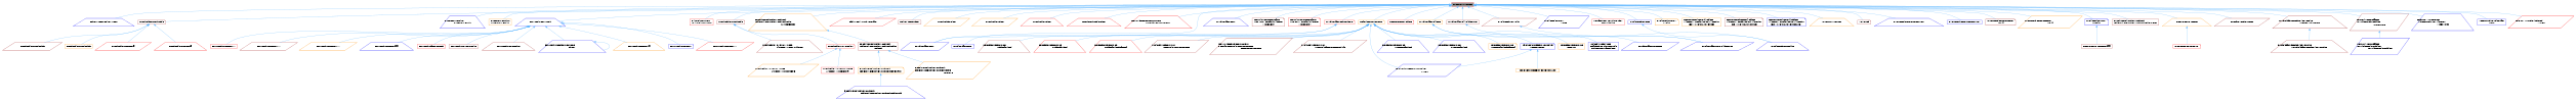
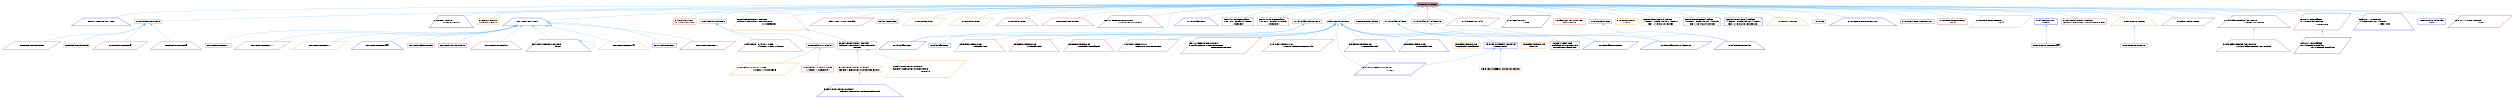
  digraph {
    rankdir=TB
    node [color=blue fillcolor=white fontname=Helvetica fontsize=10 shape=trapezium style=filled]
    edge [color=steelblue1 dir=back fontname=Helvetica fontsize=10 labelfontname=Helvetica labelfontsize=10 style=solid]
    n1 [color=red fillcolor=grey60 fontcolor=black height=0.2 label="FMemory::Memset" shape=box width=0.4]
    n2 [height=0.2 label="FBinaryHeap::FBinaryHeap" width=0.4]
    n3 [color=brown height=0.2 label="FHashTable::FHashTable" shape=note width=0.4]
    n4 [height=0.2 label="FInterpCurvePoint::\lFInterpCurvePoint" width=0.4]
    n5 [color=darkorange height=0.2 label="FInterpCurvePoint::\lFInterpCurvePoint" shape=box width=0.4]
    n6 [height=0.2 label="FSHAHash::FSHAHash" width=0.4]
    n7 [color=red height=0.2 label="FVirtualInstrument\l::FVirtualInstrument" shape=box width=0.4]
    n8 [color=brown height=0.2 label="THashTable::THashTable" shape=note width=0.4]
    n9 [color=darkorange height=0.2 label="Experimental::TSherwoodHash\lTable_Private::TSherwoodHashTable\l::AllocateData" width=0.4]
    n10 [color=red height=0.2 label="FGainMatrix::ApplyToBuffer" shape=parallelogram width=0.4]
    n11 [color=brown height=0.2 label="FBinaryHeap::Clear" shape=box width=0.4]
    n12 [color=darkorange height=0.2 label="FHashTable::Clear" shape=parallelogram width=0.4]
    n13 [color=darkorange height=0.2 label="FHashTable::Clear" shape=parallelogram width=0.4]
    n14 [color=red height=0.2 label="THashTable::Clear" width=0.4]
    n15 [color=red height=0.2 label="TStaticHashTable::Clear" width=0.4]
    n16 [color=red height=0.2 label="UE::MovieScene::FComponent\lTypeInfo::ConstructItems" width=0.4]
    n17 [height=0.2 label="TAudioBuffer::Copy" shape=parallelogram width=0.4]
    n18 [height=0.2 label="TAudioBuffer::Copy" width=0.4]
    n19 [color=brown height=0.2 label="UE::AnimNext::TTransform\lArrayAoS\< FDefaultAllocator\l \>::DebugFill" shape=note width=0.4]
    n20 [color=red height=0.2 label="UE::AnimNext::TTransform\lArraySoA\< FDefaultAllocator\l \>::DebugFill" shape=note width=0.4]
    n21 [color=darkorange height=0.2 label=DefaultConstructItems shape=note width=0.4]
    n22 [color=red height=0.2 label="TAudioBuffer::Deinterleave" shape=note width=0.4]
    n23 [color=red height=0.2 label="Freeze::DestroyObject" shape=note width=0.4]
    n24 [color=darkorange height=0.2 label="TAudioBuffer::FillData" shape=note width=0.4]
    n25 [color=brown height=0.2 label="TAudioBuffer::FillValidFrames" shape=box width=0.4]
    n26 [height=0.2 label="FMallocDebug::Free" shape=box width=0.4]
    n27 [height=0.2 label="FMallocPoisonProxy\l::Free" shape=parallelogram width=0.4]
    n28 [color=red height=0.2 label="UE::Geometry::FUniqueIndex\lSet::Initialize" shape=box width=0.4]
    n29 [color=brown height=0.2 label="FMallocDebug::Malloc" shape=parallelogram width=0.4]
    n30 [color=darkorange height=0.2 label="FMallocPoisonProxy\l::Malloc" shape=note width=0.4]
    n31 [color=darkorange height=0.2 label="TConcurrentLinearBulkObject\lAllocator\< FDefaultBlockAllocation\lTag \>::MallocAndMemset" shape=box width=0.4]
    n32 [color=brown height=0.2 label="TConcurrentLinearBulkObject\lAllocator\< FDefaultBlockAllocation\lTag \>::MallocAndMemset" shape=note width=0.4]
    n33 [height=0.2 label="TConcurrentLinearBulkObject\lAllocator\< FDefaultBlockAllocation\lTag \>::MallocAndMemsetArray" shape=note width=0.4]
    n34 [color=darkorange height=0.2 label="FMemory::Memset" width=0.4]
    n35 [color=brown height=0.2 label=NewOned shape=note width=0.4]
    n36 [height=0.2 label="FMemStackBase::operator new" width=0.4]
    n37 [height=0.2 label="FMemStackBase::operator new" shape=box width=0.4]
    n38 [color=brown height=0.2 label="FMemStackBase::operator\l new[]" shape=note width=0.4]
    n39 [color=darkorange height=0.2 label="FMemStackBase::operator\l new[]" shape=parallelogram width=0.4]
    n40 [height=0.2 label="FMallocPoisonProxy\l::Realloc" shape=note width=0.4]
    n41 [color=brown height=0.2 label="Experimental::TSherwoodHash\lTable_Private::TSherwoodHashTable::Reset" shape=box width=0.4]
    n42 [color=darkorange height=0.2 label="FAES::FAESKey::Reset" width=0.4]
    n43 [color=brown height=0.2 label="FPredictMatch8::Reset" shape=parallelogram width=0.4]
    n44 [color=brown height=0.2 label="FAndroidGamepadDeviceMapping\l::ResetRuntimeData" width=0.4]
    n45 [color=brown height=0.2 label="Harmonix::Dsp::Effects\l::TMultipassBiquadFilter\l::ResetState" shape=parallelogram width=0.4]
    n46 [height=0.2 label="TBitArray\< typename\l Allocator::BitArrayAllocator\l \>::SetWords" width=0.4]
    n47 [height=0.2 label="Metasound::FAudioBuffer\l::Zero" shape=box width=0.4]
    n48 [color=red height=0.2 label="TBigInt\< NumBits, bSigned\l \>::Zero" shape=parallelogram width=0.4]
    n49 [color=brown height=0.2 label="FHashTable::FHashTable" shape=parallelogram width=0.4]
    n50 [color=darkorange height=0.2 label="FHashTable::FHashTable" shape=box width=0.4]
    n51 [color=red height=0.2 label="FHashTable::operator=" shape=parallelogram width=0.4]
    n52 [color=red height=0.2 label="FHashTable::operator=" width=0.4]
    n53 [color=red height=0.2 label="FSHAHash::GetTypeHash" shape=note width=0.4]
-   n54 [color=brown height=0.2 label="FSHAHash::LexFromString" shape=box width=0.4]
+   n54 [height=0.2 label="FSHAHash::LexFromString" shape=box width=0.4]
    n55 [color=brown height=0.2 label="FSHAHash::LexToString" width=0.4]
    n56 [height=0.2 label="FSHAHash::LoadFromCompact\lBinary" width=0.4]
    n57 [color=darkorange height=0.2 label="FSHAHash::operator!=" width=0.4]
    n58 [height=0.2 label="FSHAHash::operator\<" shape=note width=0.4]
    n59 [color=red height=0.2 label="FSHAHash::operator\<\<" shape=parallelogram width=0.4]
    n60 [color=red height=0.2 label="FSHAHash::operator\<\<" shape=box width=0.4]
    n61 [color=brown height=0.2 label="FSHAHash::operator\<\<" shape=parallelogram width=0.4]
    n62 [color=darkorange height=0.2 label="FSHAHash::operator\<\<" shape=parallelogram width=0.4]
    n63 [height=0.2 label="FSHAHash::operator==" width=0.4]
    n64 [color=brown height=0.2 label="THashTable\< FMemoryImage\lAllocator \>::CopyUnfrozen" width=0.4]
-   n65 [color=red height=0.2 label="THashTable::MoveAssign" shape=note width=0.4]
+   n65 [height=0.2 label="THashTable::MoveAssign" shape=note width=0.4]
    n66 [color=brown height=0.2 label="Experimental::TSherwoodHash\lTable_Private::TSherwoodHashTable\l::Rehash" shape=box width=0.4]
    n67 [height=0.2 label="MallocBinnedPrivate\l::TGlobalRecycler::FBundle\lPointer::FBundlePointer" shape=box width=0.4]
    n68 [color=brown height=0.2 label="RangedForIteratorType\l::AddDefaulted" width=0.4]
    n69 [color=red height=0.2 label="RangedForIteratorType\l::AddDefaulted" width=0.4]
    n70 [color=red height=0.2 label="RangedForIteratorType\l::AddDefaulted_GetRef" width=0.4]
    n71 [color=brown height=0.2 label="TMallocBinnedCommon\l::TComplexComponentOps" shape=parallelogram width=0.4]
    n72 [color=brown height=0.2 label="UE::MovieScene::FComponent\lTypeInfo::TComplexComponentOps\lBase::ConstructItems" shape=parallelogram width=0.4]
    n73 [color=brown height=0.2 label="TMallocBinnedCommon\l::Internal::GetOrCreatePoolInfo" shape=parallelogram width=0.4]
    n74 [height=0.2 label="TEvaluationTreeEntryContainer\l::Insert" shape=parallelogram width=0.4]
    n75 [height=0.2 label="RangedForIteratorType\l::InsertDefaulted" width=0.4]
    n76 [height=0.2 label="RangedForIteratorType\l::InsertDefaulted" width=0.4]
    n77 [color=darkorange height=0.2 label="RangedForIteratorType\l::InsertDefaulted_GetRef" shape=note width=0.4]
    n78 [height=0.2 label="TEvaluationTreeEntryContainer\l::ReserveEntry" shape=note width=0.4]
    n79 [color=darkorange height=0.2 label="RangedForIteratorType\l::SetNum" shape=box width=0.4]
    n80 [height=0.2 label="TAudioBuffer::Copy" shape=note width=0.4]
    n81 [height=0.2 label="TAudioBuffer::ZeroData" shape=parallelogram width=0.4]
    n82 [height=0.2 label="TAudioBuffer::ZeroValidFrames" shape=parallelogram width=0.4]
    n83 [height=0.2 label="FMallocDebug::Realloc" width=0.4]
    n84 [color=brown height=0.2 label="FAES::FAESKey::operator==" shape=box width=0.4]
    n85 [color=red height=0.2 label="FAES::FAESKey::FAESKey" shape=note width=0.4]
    n86 [color=brown height=0.2 label="FAndroidGamepadDeviceMapping\l::FAndroidGamepadDeviceMapping" width=0.4]
    n87 [height=0.2 label="Harmonix::Dsp::Effects\l::TMultipassBiquadFilter\l::TMultipassBiquadFilter" shape=parallelogram width=0.4]
    n88 [color=darkorange height=0.2 label="THashTable\< FMemoryImage\lAllocator \>::THashTable" shape=parallelogram width=0.4]
    n89 [color=red height=0.2 label="THashTable\< FMemoryImage\lAllocator \>::operator=" shape=box width=0.4]
    n90 [color=darkorange height=0.2 label="Experimental::TSherwoodHash\lTable_Private::TSherwoodHashTable::Grow" shape=note width=0.4]
    n91 [color=darkorange height=0.2 label="Experimental::TSherwoodHash\lTable_Private::TSherwoodHashTable\l::Reserve" shape=parallelogram width=0.4]
    n92 [height=0.2 label="Experimental::TSherwoodHash\lTable_Private::TSherwoodHashTable::Add" width=0.4]
-   n93 [color=darkorange height=0.2 label="TEvaluationTreeEntryContainer::Add" shape=box width=0.4]
+   n93 [color=darkorange height=0.2 label="TEvaluationTreeEntryContainer::Rehash" shape=box width=0.4]
    n1 -> n2
    n1 -> n3
    n1 -> n4
    n1 -> n5
    n1 -> n6
    n1 -> n7
    n1 -> n8
    n1 -> n9
    n1 -> n10
    n1 -> n11
    n1 -> n12
    n1 -> n13
    n1 -> n14
    n1 -> n15
    n1 -> n16
    n1 -> n17
    n1 -> n18
    n1 -> n19
    n1 -> n20
    n1 -> n21
    n1 -> n22
    n1 -> n23
    n1 -> n24
    n1 -> n25
    n1 -> n26
    n1 -> n27
    n1 -> n28
    n1 -> n29
    n1 -> n30
    n1 -> n31
    n1 -> n32
    n1 -> n33
    n1 -> n34
    n1 -> n35
    n1 -> n36
    n1 -> n37
    n1 -> n38
    n1 -> n39
    n1 -> n40
    n1 -> n41
    n1 -> n42
    n1 -> n43
    n1 -> n44
    n1 -> n45
    n1 -> n46
    n1 -> n47
    n1 -> n48
    n3 -> n49
    n3 -> n50
    n3 -> n51
    n3 -> n52
    n6 -> n53
    n6 -> n54
    n6 -> n55
    n6 -> n56
    n6 -> n57
    n6 -> n58
    n6 -> n59
    n6 -> n60
    n6 -> n61
    n6 -> n62
    n6 -> n63
    n8 -> n64
    n8 -> n65
    n9 -> n66
    n21 -> n67
    n21 -> n68
    n21 -> n69
    n21 -> n70
    n21 -> n71
    n21 -> n72
    n21 -> n73
    n21 -> n74
    n21 -> n75
    n21 -> n76
    n21 -> n77
    n21 -> n78
    n21 -> n79
    n22 -> n17
    n22 -> n80
    n24 -> n81
    n24 -> n82
    n25 -> n82
    n26 -> n83
    n29 -> n83
    n40 -> n84
    n42 -> n85
    n44 -> n86
    n45 -> n87
    n56 -> n56
    n65 -> n88
    n65 -> n89
    n66 -> n90
    n66 -> n91
    n78 -> n74
    n78 -> n93
    n90 -> n92
  }
